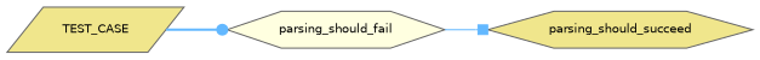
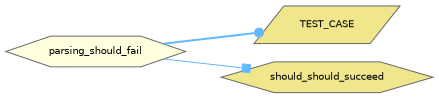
  digraph {
    rankdir=LR
    node [color=grey40 fillcolor=khaki fontname=Helvetica fontsize=10 shape=hexagon style=filled]
    edge [color=steelblue1 fontname=Helvetica fontsize=10 labelfontname=Helvetica labelfontsize=10]
    n1 [color=gray40 fontcolor=black height=0.2 label=TEST_CASE shape=parallelogram width=0.4]
    n2 [fillcolor=lightyellow height=0.2 label=parsing_should_fail width=0.4]
-   n3 [height=0.2 label=parsing_should_succeed width=0.4]
-   n1 -> n2 [arrowhead=dot style=bold]
+   n3 [height=0.2 label=should_should_succeed width=0.4]
+   n2 -> n1 [arrowhead=dot style=bold]
    n2 -> n3 [arrowhead=box style=solid]
  }
